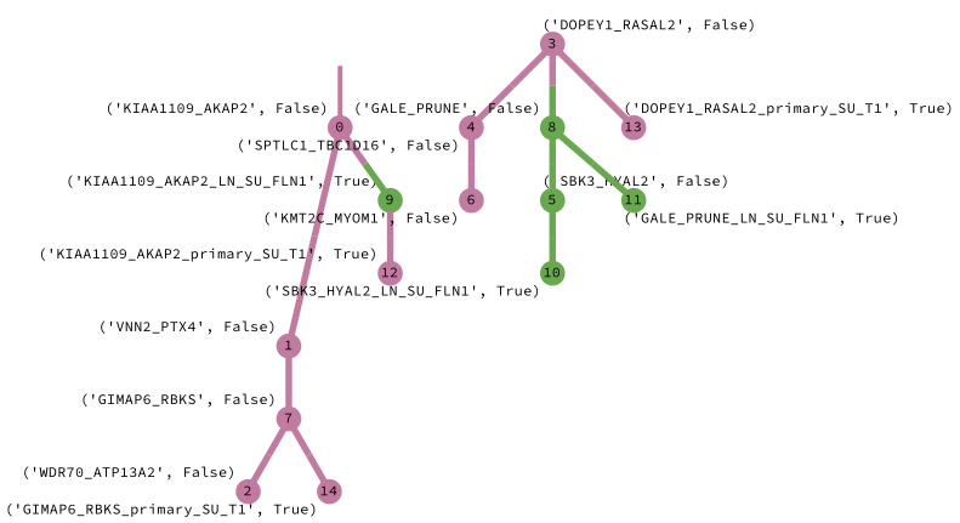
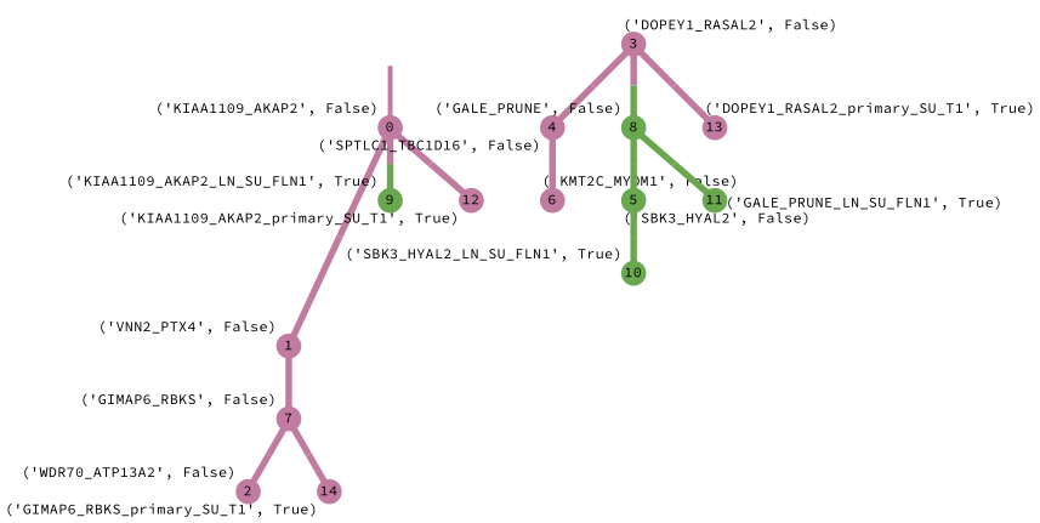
  strict digraph {
    fontname="Source Code Pro"
    forcelabels=true
    nodesep=0.7
    rankdir=TB
    ranksep=0.6
    splines=false
    node [color="#c27ba0ff" fillcolor="#c27ba0ff" fixedsize=true fontname="Source Code Pro" fontsize="12pt" penwidth=3 shape=circle style=filled xlabel="('KIAA1109_AKAP2', False)"]
    edge [arrowsize=0 color="#c27ba0ff;0.5:#c27ba0ff" fontname="Source Code Pro" minlen=1.0251256227493286 penwidth=5.5 style=solid]
    0 [height=0.25]
    1 [height=0.25 xlabel="('VNN2_PTX4', False)"]
    9 [color="#6aa84fff" fillcolor="#6aa84fff" height=0.25 xlabel="('KIAA1109_AKAP2_LN_SU_FLN1', True)"]
    12 [height=0.25 xlabel="('KIAA1109_AKAP2_primary_SU_T1', True)"]
    7 [height=0.25 xlabel="('GIMAP6_RBKS', False)"]
    3 [height=0.25 xlabel="('DOPEY1_RASAL2', False)"]
    4 [height=0.25 xlabel="('SPTLC1_TBC1D16', False)"]
    8 [color="#6aa84fff" fillcolor="#6aa84fff" height=0.25 xlabel="('GALE_PRUNE', False)"]
    13 [height=0.25 xlabel="('DOPEY1_RASAL2_primary_SU_T1', True)"]
    2 [height=0.25 xlabel="('WDR70_ATP13A2', False)"]
    14 [height=0.25 xlabel="('GIMAP6_RBKS_primary_SU_T1', True)"]
    6 [height=0.25 xlabel="('KMT2C_MYOM1', False)"]
    5 [color="#6aa84fff" fillcolor="#6aa84fff" height=0.25 xlabel="('SBK3_HYAL2', False)"]
    11 [color="#6aa84fff" fillcolor="#6aa84fff" height=0.25 xlabel="('GALE_PRUNE_LN_SU_FLN1', True)"]
    10 [color="#6aa84fff" fillcolor="#6aa84fff" height=0.25 xlabel="('SBK3_HYAL2_LN_SU_FLN1', True)"]
    normal [style=invis color="" fillcolor="" fixedsize="" fontsize="" shape=""]
    0 -> 1 [minlen=3.0]
    0 -> 9 [color="#c27ba0ff;0.5:#6aa84fff"]
-   9 -> 12
+   0 -> 12
    1 -> 7 [minlen=1.0603015422821045]
    7 -> 2 [minlen=1.6030151844024658]
    7 -> 14
    3 -> 4 [minlen=1.2211055755615234]
    3 -> 8 [color="#c27ba0ff;0.5:#6aa84fff" minlen=1.0502512454986572]
    3 -> 13
    4 -> 6 [minlen=1.1105527877807617]
    8 -> 5 [color="#6aa84fff;0.5:#6aa84fff" minlen=1.1306532621383667]
    8 -> 11 [color="#6aa84fff;0.5:#6aa84fff"]
    5 -> 10 [color="#6aa84fff;0.5:#6aa84fff"]
    normal -> 0 [color="#c27ba0ff" penwidth=4 minlen=""]
  }
